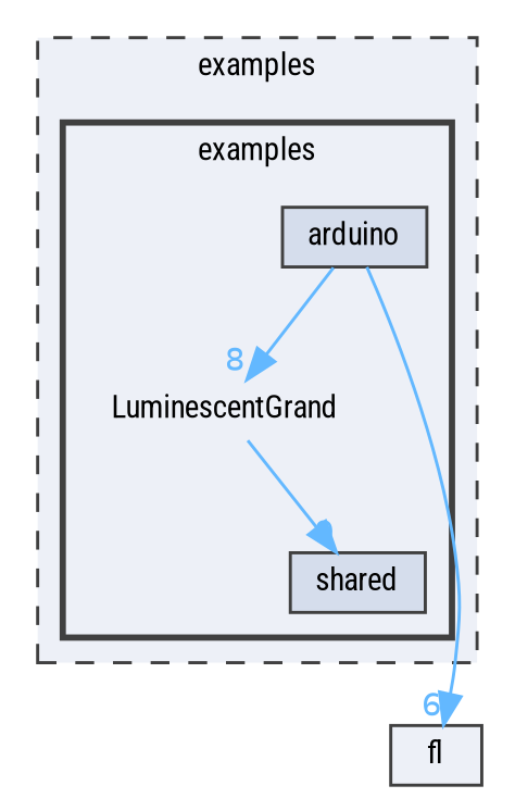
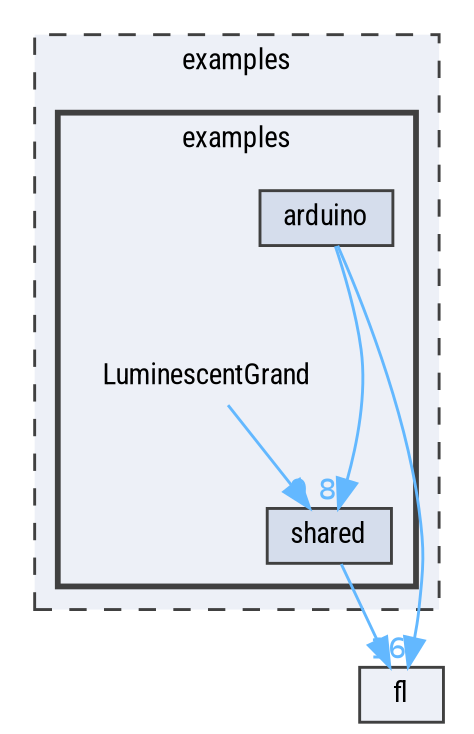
  digraph {
    compound=true
    fontname="Roboto Condensed"
    node [fontname="Roboto Condensed" fontsize=10 shape=box color=grey25 fillcolor="#d5ddec" style=filled]
    edge [color=steelblue1 fontcolor=steelblue1 fontname="Roboto Condensed" fontsize=10 labeldistance=1.5 labelfontname=Helvetica labelfontsize=10]
    n1 [height=0.2 label=LuminescentGrand shape=plaintext width=0.4 color="" fillcolor="" style=""]
    n2 [height=0.2 label=arduino width=0.4]
    n3 [height=0.2 label=shared width=0.4]
    n4 [fillcolor="#edf0f7" height=0.2 label=fl width=0.4]
    subgraph cluster_1 {
      bgcolor="#edf0f7"
      fontsize=10
      label=examples
      pencolor=grey25
      style="filled,dashed"
      subgraph cluster_2 {
        bgcolor="#edf0f7"
        fontsize=10
        pencolor=grey25
        style="filled,bold"
        n1
        n2
        n3
      }
    }
    n1 -> n3 [headlabel=9]
-   n2 -> n1 [headlabel=8]
+   n2 -> n3 [headlabel=8]
    n2 -> n4 [headlabel=6]
+   n3 -> n4 [headlabel=1]
  }
